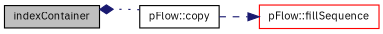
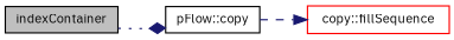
  digraph {
    fontname="IBM Plex Sans"
    rankdir=LR
    node [color=black fillcolor=white fontname="IBM Plex Sans" fontsize=10 shape=record style=filled]
    edge [color=midnightblue fontname="IBM Plex Sans" fontsize=10 labelfontname=Helvetica labelfontsize=10]
    n1 [fillcolor=grey75 fontcolor=black height=0.2 label=indexContainer width=0.4]
    n2 [height=0.2 label="pFlow::copy" width=0.4]
-   n3 [color=red height=0.2 label="pFlow::fillSequence" width=0.4]
-   n2 -> n1 [arrowhead=diamond style=dotted]
+   n3 [color=red height=0.2 label="copy::fillSequence" width=0.4]
+   n1 -> n2 [arrowhead=diamond style=dotted]
    n2 -> n3 [arrowhead=normal style=dashed]
  }
